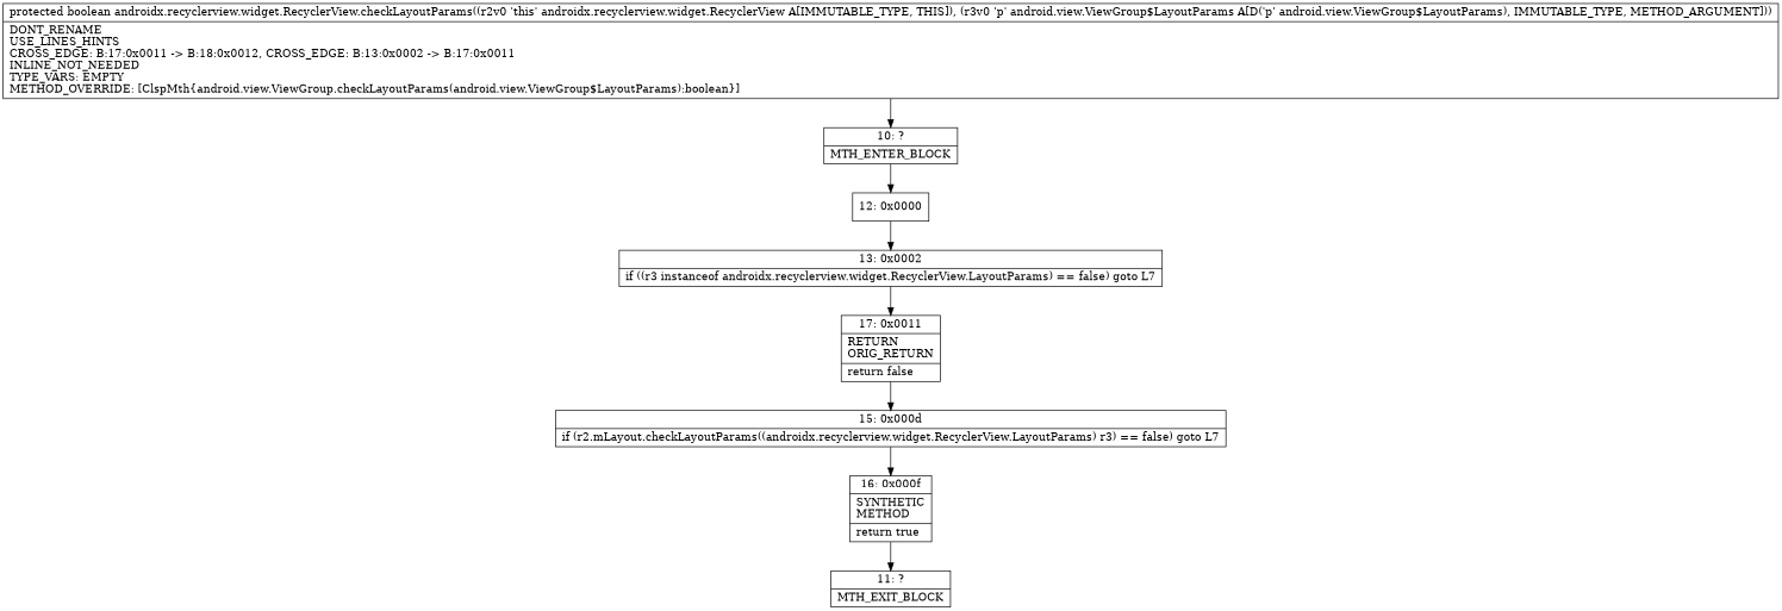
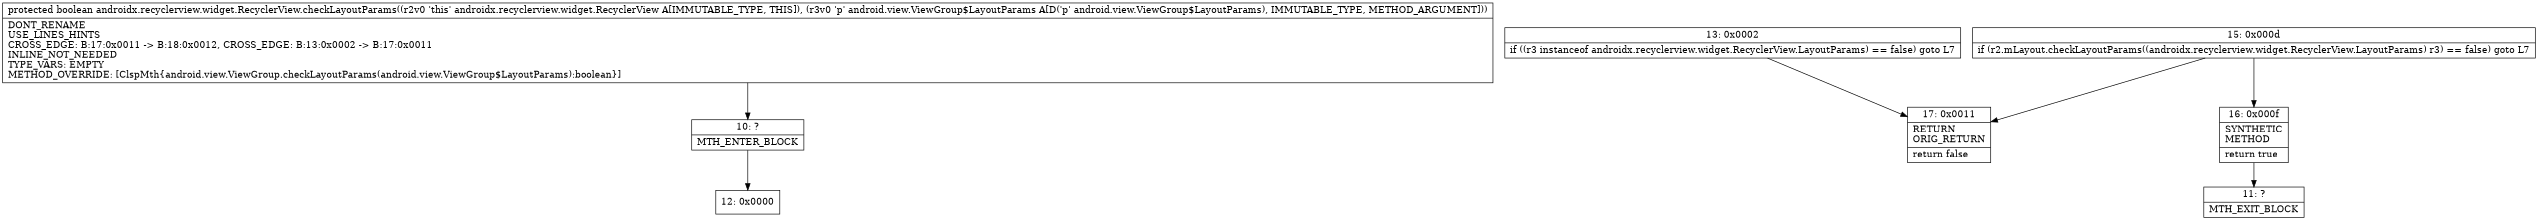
  digraph {
    node [shape=record]
    n1 [label="{10\:\ ?|MTH_ENTER_BLOCK\l}"]
    n2 [label="{12\:\ 0x0000}"]
    n3 [label="{13\:\ 0x0002|if ((r3 instanceof androidx.recyclerview.widget.RecyclerView.LayoutParams) == false) goto L7\l}"]
    n4 [label="{17\:\ 0x0011|RETURN\lORIG_RETURN\l|return false\l}"]
    n5 [label="{15\:\ 0x000d|if (r2.mLayout.checkLayoutParams((androidx.recyclerview.widget.RecyclerView.LayoutParams) r3) == false) goto L7\l}"]
    n6 [label="{16\:\ 0x000f|SYNTHETIC\lMETHOD\l|return true\l}"]
    n7 [label="{11\:\ ?|MTH_EXIT_BLOCK\l}"]
    n8 [label="{protected boolean androidx.recyclerview.widget.RecyclerView.checkLayoutParams((r2v0 'this' androidx.recyclerview.widget.RecyclerView A[IMMUTABLE_TYPE, THIS]), (r3v0 'p' android.view.ViewGroup$LayoutParams A[D('p' android.view.ViewGroup$LayoutParams), IMMUTABLE_TYPE, METHOD_ARGUMENT]))  | DONT_RENAME\lUSE_LINES_HINTS\lCROSS_EDGE: B:17:0x0011 \-\> B:18:0x0012, CROSS_EDGE: B:13:0x0002 \-\> B:17:0x0011\lINLINE_NOT_NEEDED\lTYPE_VARS: EMPTY\lMETHOD_OVERRIDE: [ClspMth\{android.view.ViewGroup.checkLayoutParams(android.view.ViewGroup$LayoutParams):boolean\}]\l}"]
    n1 -> n2
-   n2 -> n3
    n3 -> n4
-   n4 -> n5
+   n5 -> n4
    n5 -> n6 [style=solid]
    n6 -> n7
    n8 -> n1
  }
